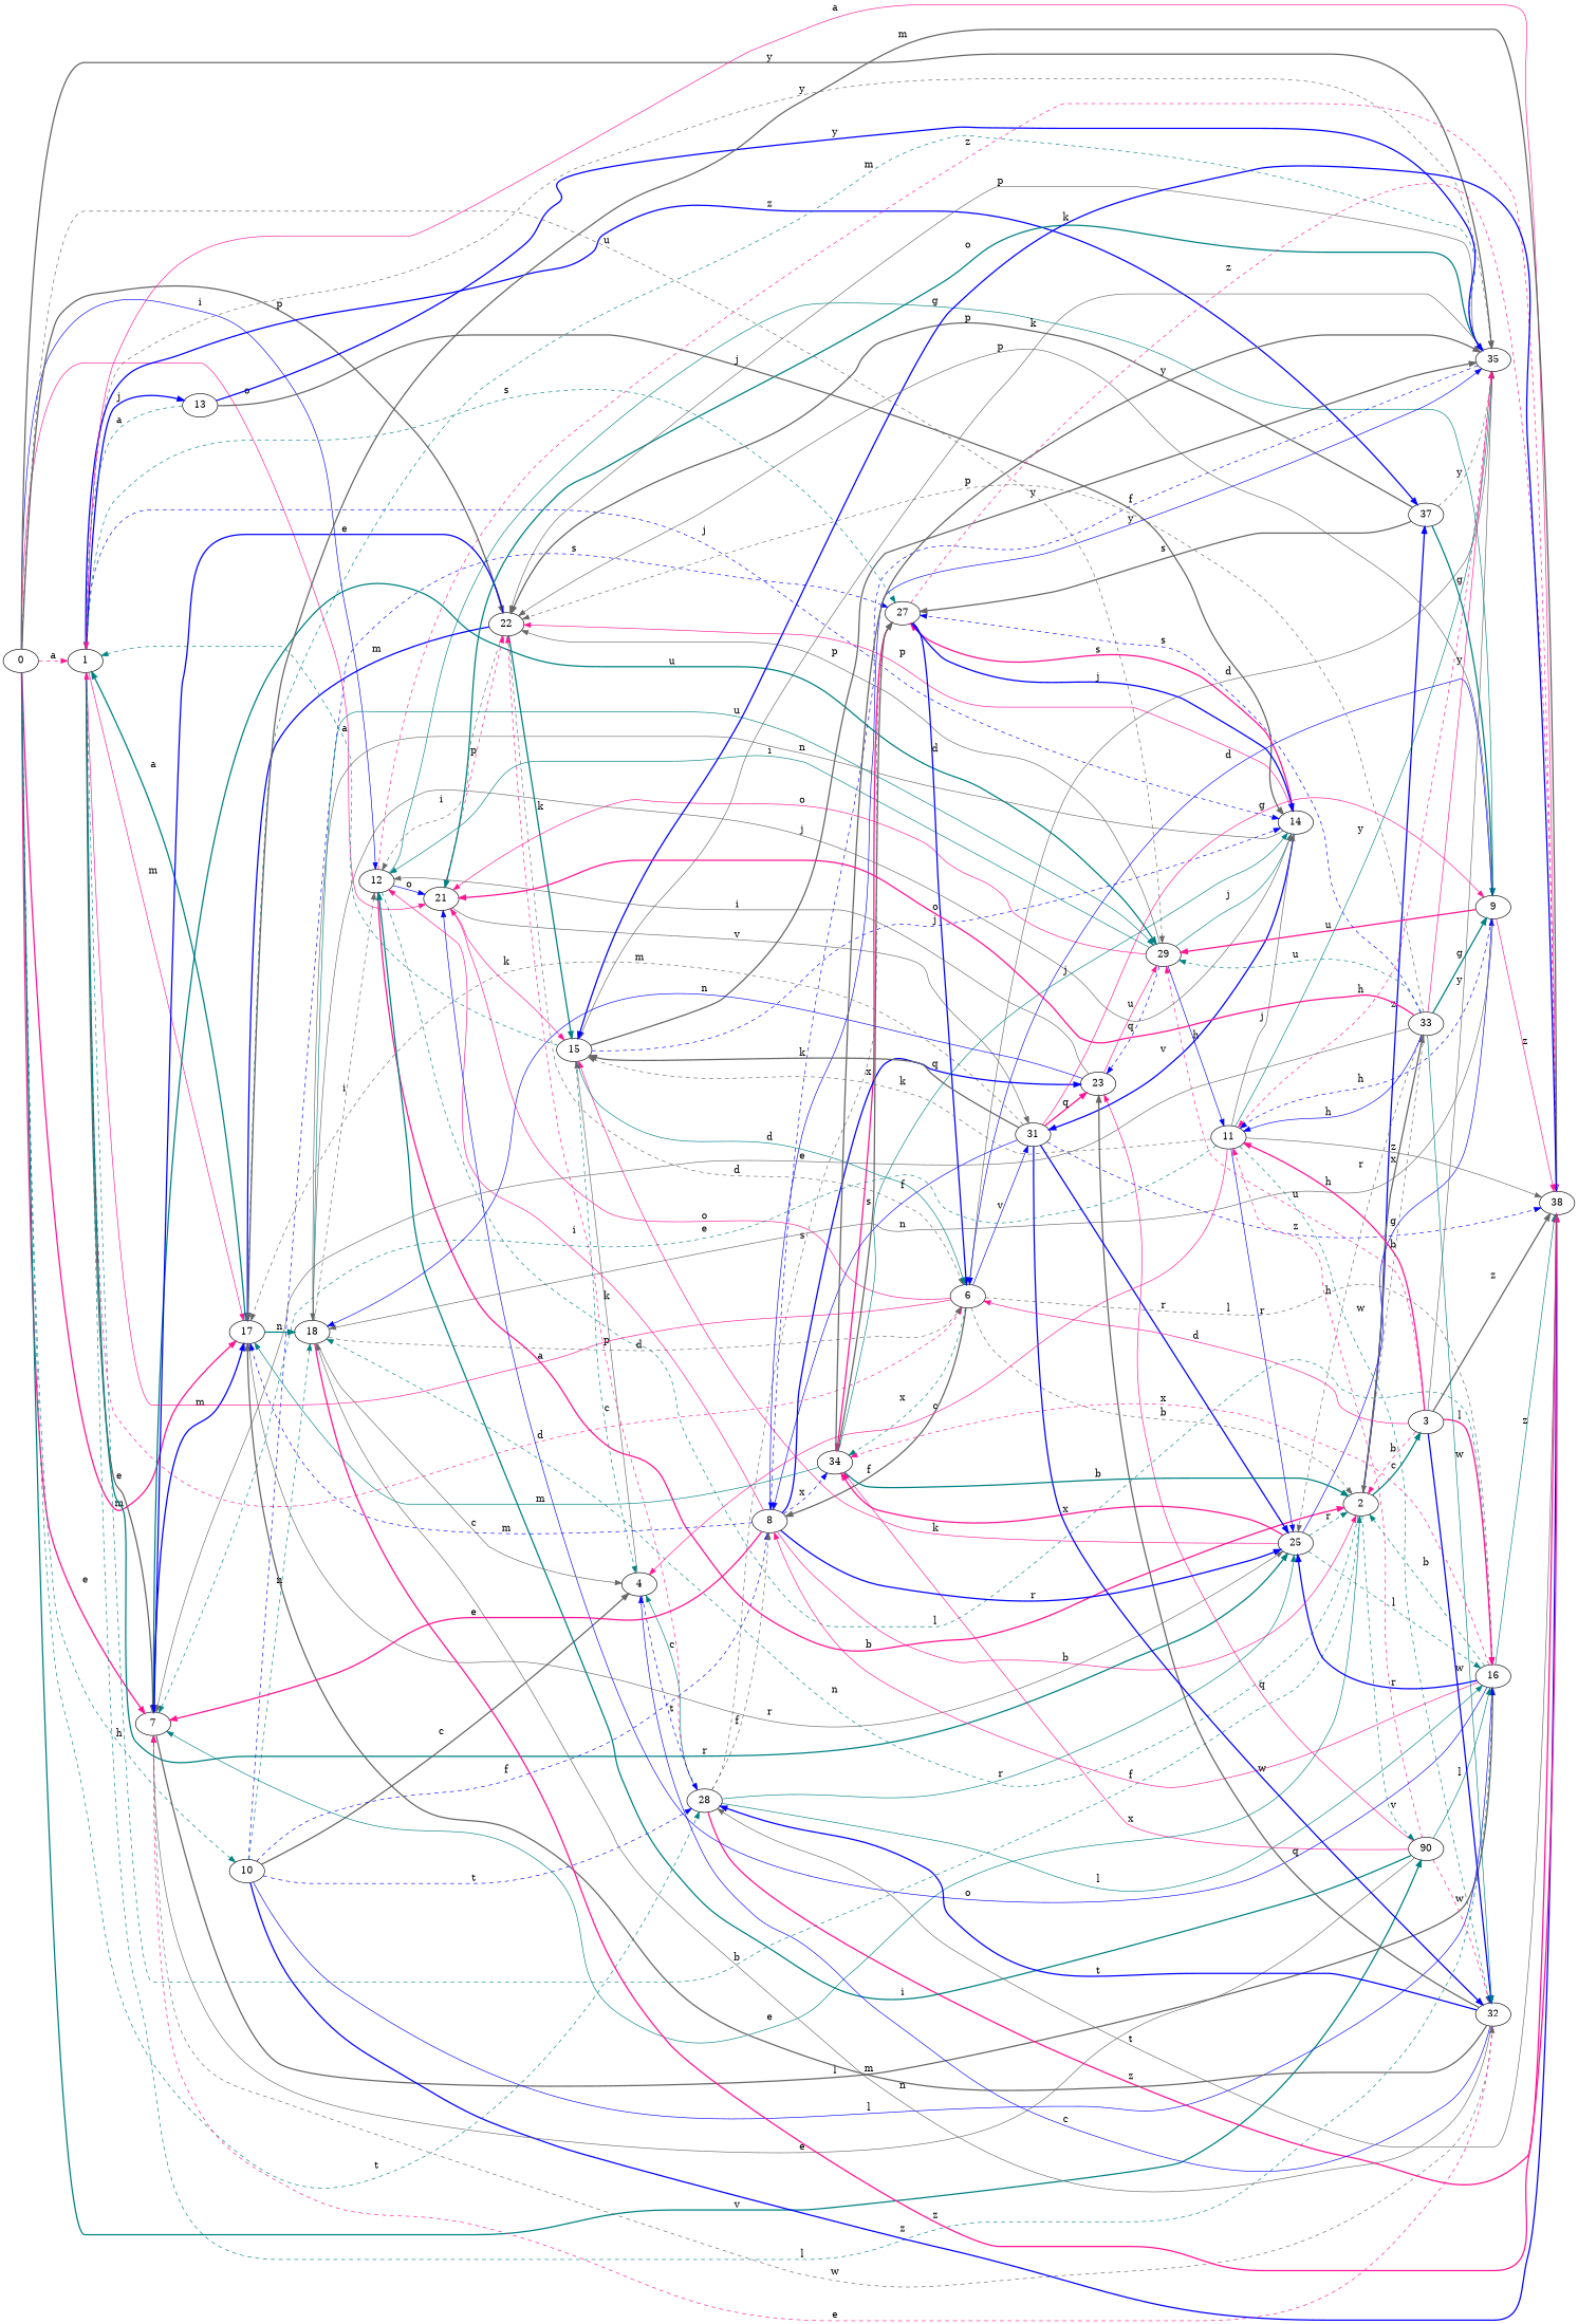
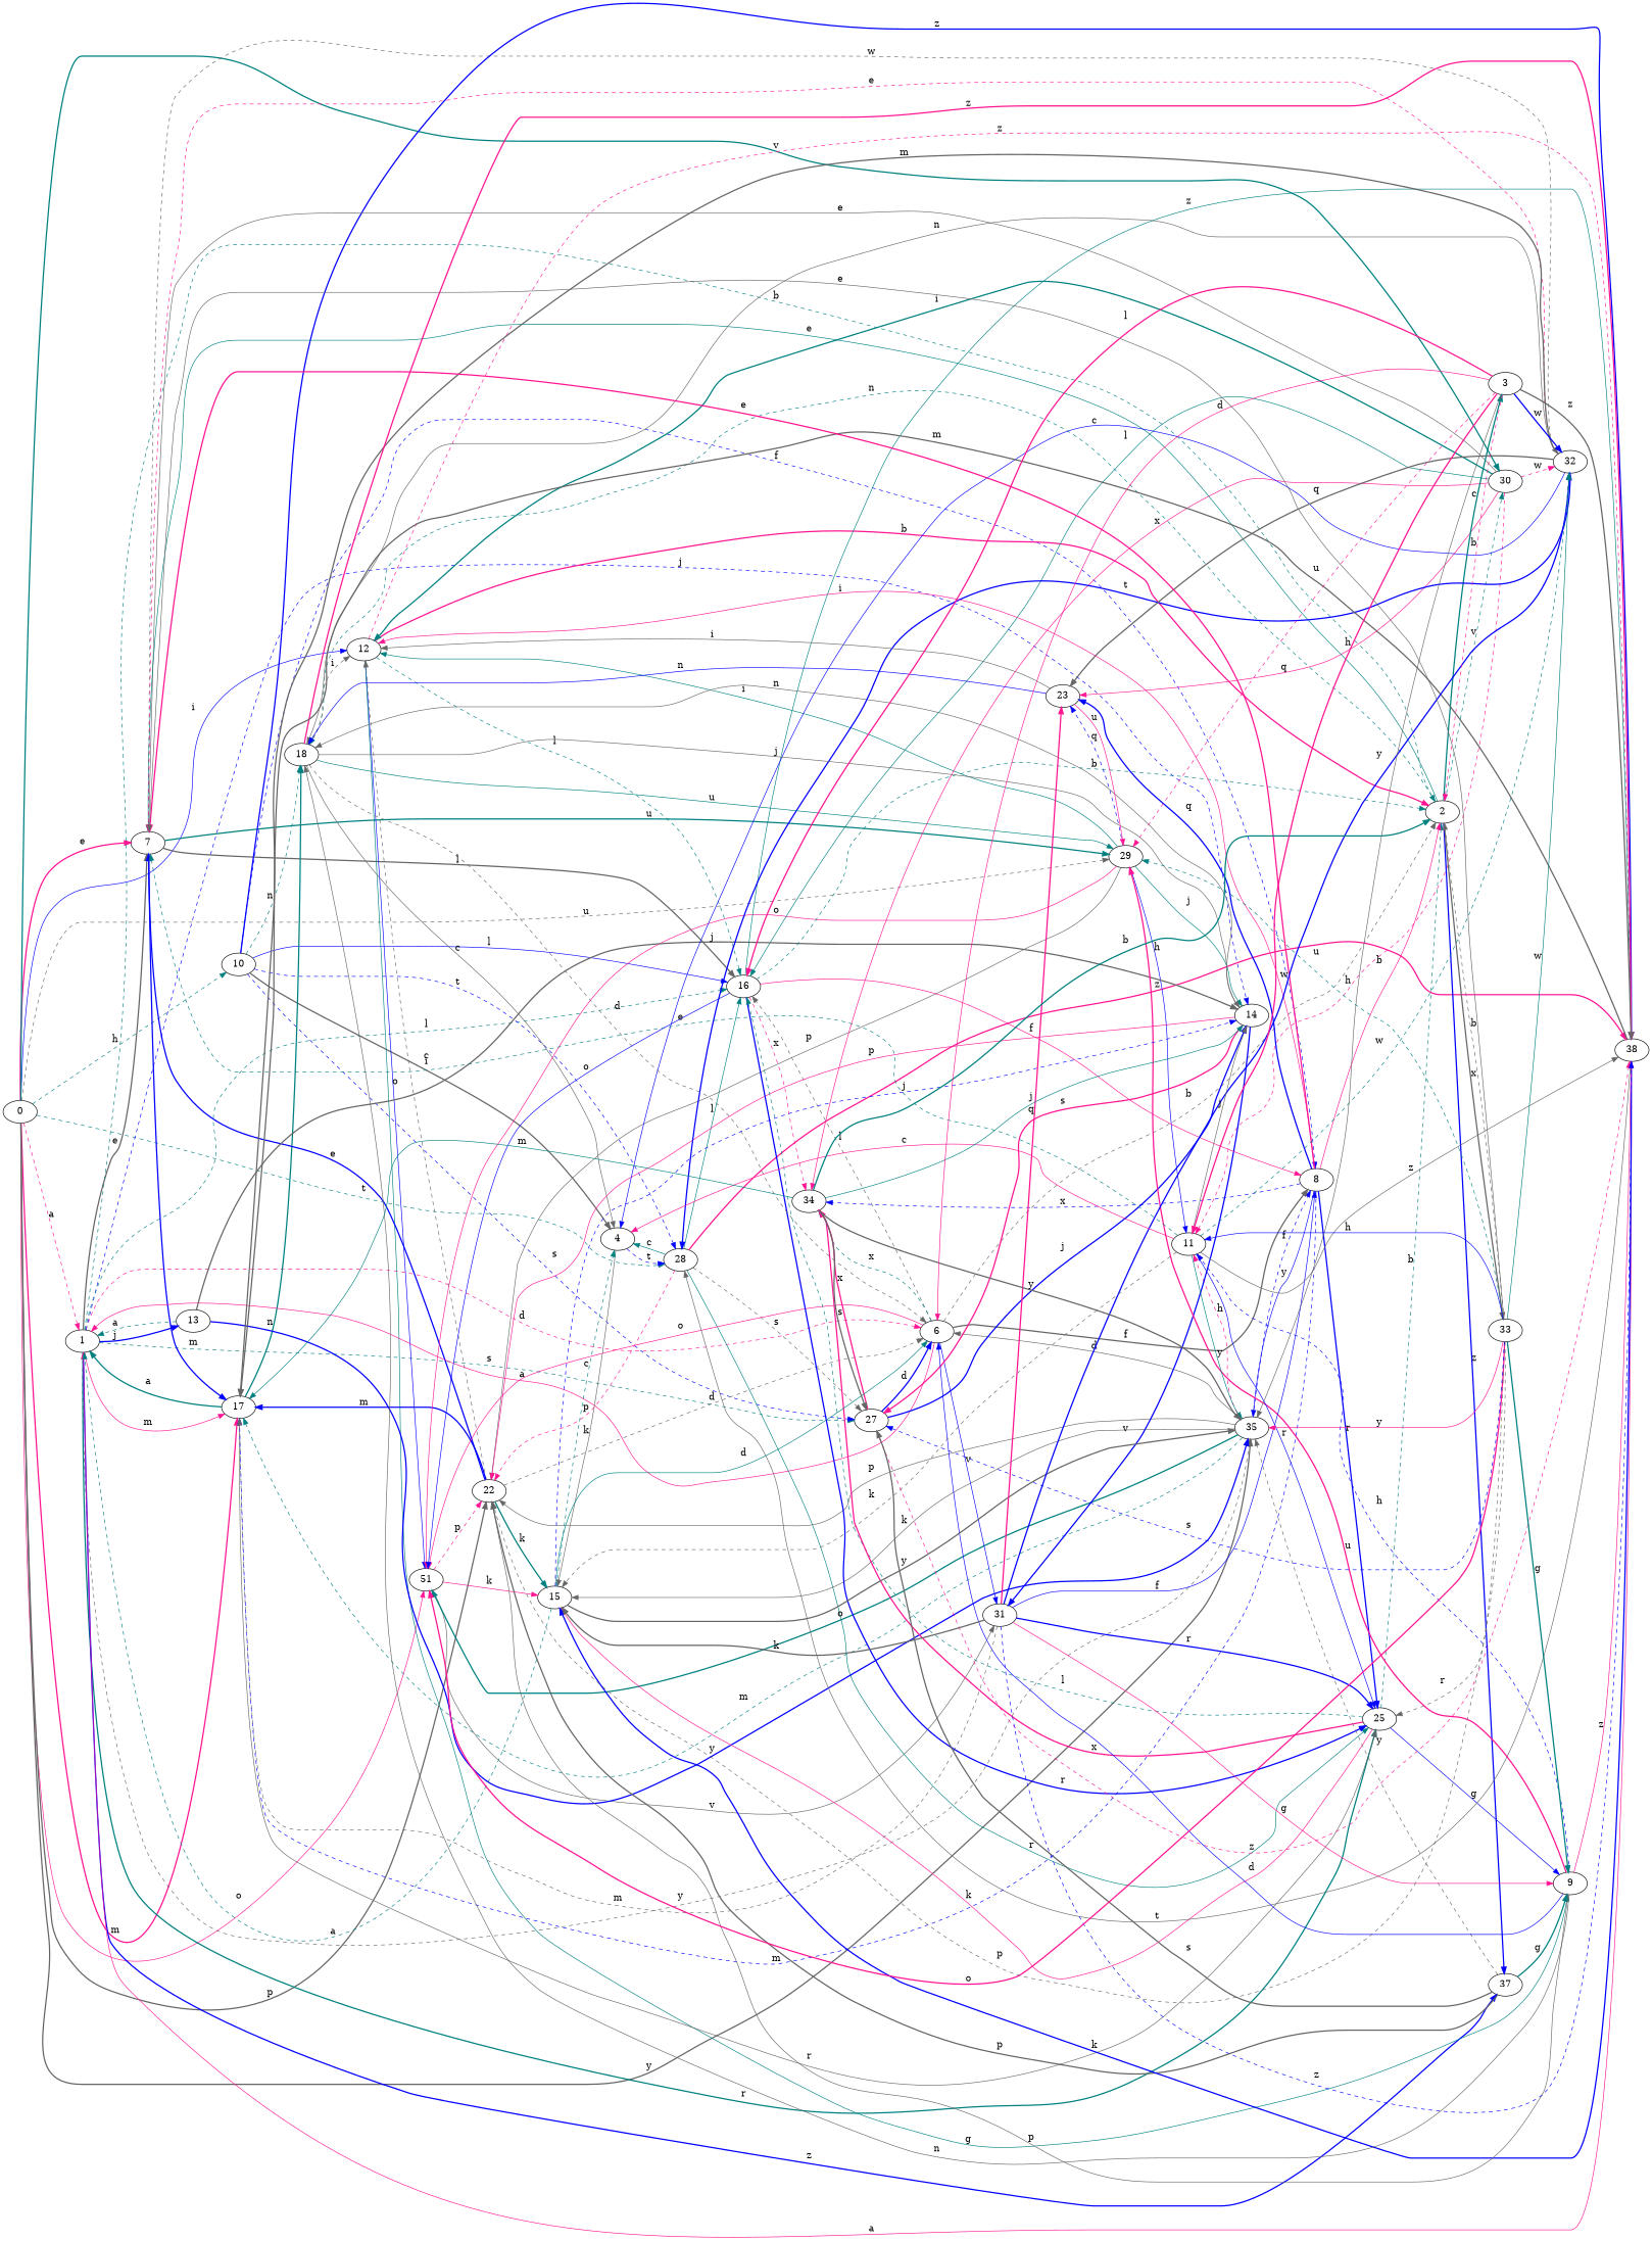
  strict digraph {
    fontname="DejaVu Serif"
    rankdir=LR
    node [fontname="DejaVu Serif"]
    edge [color=gray40 fontname="DejaVu Serif" style=solid]
    0
    1
    7
    10
    12
    17
-   21
+   21 [label=51]
    22
    28
    29
-   30 [label=90]
+   30
    35
    2
    6
    13
    14
    16
    25
    27
    37
    32
    18
    38
    4
    8
    9
    15
    31
    11
    23
    34
    3
    33
    0 -> 1 [color=deeppink label=a style=dashed]
    0 -> 7 [color=deeppink label=e style=bold]
    0 -> 10 [color=teal label=h style=dashed]
    0 -> 12 [color=blue label=i]
    0 -> 17 [color=deeppink label=m style=bold]
    0 -> 21 [color=deeppink label=o]
    0 -> 22 [label=p style=bold]
    0 -> 28 [color=teal label=t style=dashed]
    0 -> 29 [label=u style=dashed]
    0 -> 30 [color=teal label=v style=bold]
    0 -> 35 [label=y style=bold]
    1 -> 7 [label=e style=bold]
    1 -> 17 [color=deeppink label=m]
    1 -> 35 [label=y style=dashed]
    1 -> 2 [color=teal label=b style=dashed]
    1 -> 6 [color=deeppink label=d style=dashed]
    1 -> 13 [color=blue label=j style=bold]
    1 -> 14 [color=blue label=j style=dashed]
    1 -> 16 [color=teal label=l style=dashed]
    1 -> 25 [color=teal label=r style=bold]
    1 -> 27 [color=teal label=s style=dashed]
    1 -> 37 [color=blue label=z style=bold]
    7 -> 17 [color=blue label=m style=bold]
    7 -> 29 [color=teal label=u style=bold]
    7 -> 16 [label=l style=bold]
    7 -> 32 [label=w style=dashed]
    10 -> 28 [color=blue label=t style=dashed]
    10 -> 16 [color=blue label=l]
    10 -> 27 [color=blue label=s style=dashed]
    10 -> 18 [color=teal label=n style=dashed]
    10 -> 38 [color=blue label=z style=bold]
    10 -> 4 [label=c style=bold]
    10 -> 8 [color=blue label=f style=dashed]
    12 -> 21 [color=blue label=o]
    12 -> 2 [color=deeppink label=b style=bold]
    12 -> 16 [color=teal label=l style=dashed]
    12 -> 38 [color=deeppink label=z style=dashed]
    12 -> 9 [color=teal label=g]
    17 -> 1 [color=teal label=a style=bold]
    17 -> 25 [label=r]
    17 -> 18 [color=teal label=n style=bold]
    21 -> 22 [color=deeppink label=p style=dashed]
    21 -> 15 [color=deeppink label=k]
    21 -> 31 [label=v]
    22 -> 7 [color=blue label=e style=bold]
    22 -> 12 [label=i style=dashed]
    22 -> 17 [color=blue label=m style=bold]
    22 -> 6 [label=d style=dashed]
    22 -> 15 [color=teal label=k style=bold]
    28 -> 22 [color=deeppink label=p style=dashed]
    28 -> 16 [color=teal label=l]
    28 -> 25 [color=teal label=r]
    28 -> 27 [label=s style=dashed]
    28 -> 38 [color=deeppink label=z style=bold]
    28 -> 4 [color=teal label=c]
-   28 -> 8 [label=f style=dashed]
    29 -> 12 [color=teal label=i]
    29 -> 21 [color=deeppink label=o]
    29 -> 22 [label=p]
    29 -> 14 [color=teal label=j]
    29 -> 11 [color=blue label=h]
    29 -> 23 [color=blue label=q style=dashed]
    30 -> 7 [label=e]
    30 -> 12 [color=teal label=i style=bold]
    30 -> 16 [color=teal label=l]
    30 -> 32 [color=deeppink label=w style=dashed]
    30 -> 11 [color=deeppink label=h style=dashed]
    30 -> 23 [color=deeppink label=q]
    30 -> 34 [color=deeppink label=x]
    35 -> 17 [color=teal label=m style=dashed]
    35 -> 21 [color=teal label=o style=bold]
    35 -> 22 [label=p]
    35 -> 6 [label=d]
    35 -> 8 [color=blue label=f style=dashed]
    35 -> 15 [label=k]
    35 -> 11 [color=deeppink label=h style=dashed]
    2 -> 7 [color=teal label=e]
    2 -> 30 [color=teal label=v style=dashed]
    2 -> 37 [color=blue label=z style=bold]
    2 -> 18 [color=teal label=n style=dashed]
    2 -> 3 [color=teal label=c style=bold]
    2 -> 33 [label=x style=bold]
    6 -> 1 [color=deeppink label=a]
    6 -> 21 [color=deeppink label=o]
    6 -> 2 [label=b style=dashed]
    6 -> 16 [label=l style=dashed]
    6 -> 8 [label=f style=bold]
    6 -> 31 [color=blue label=v]
    6 -> 34 [color=teal label=x style=dashed]
    13 -> 1 [color=teal label=a style=dashed]
    13 -> 35 [color=blue label=y style=bold]
    13 -> 14 [label=j style=bold]
    14 -> 22 [color=deeppink label=p]
    14 -> 27 [color=deeppink label=s style=bold]
    14 -> 18 [label=n]
    14 -> 31 [color=blue label=v style=bold]
    16 -> 21 [color=blue label=o]
    16 -> 2 [color=teal label=b style=dashed]
    16 -> 25 [color=blue label=r style=bold]
    16 -> 38 [color=teal label=z]
    16 -> 8 [color=deeppink label=f]
    16 -> 34 [color=deeppink label=x style=dashed]
-   25 -> 2 [color=teal label=r style=dashed]
+   25 -> 2 [color=teal label=b style=dashed]
    25 -> 16 [color=teal label=l style=dashed]
    25 -> 9 [color=blue label=g]
    25 -> 15 [color=deeppink label=k]
    25 -> 34 [color=deeppink label=x style=bold]
    27 -> 6 [color=blue label=d style=bold]
    27 -> 14 [color=blue label=j style=bold]
    27 -> 38 [color=deeppink label=z style=dashed]
    27 -> 34 [color=deeppink label=x style=bold]
    37 -> 22 [label=p style=bold]
    37 -> 35 [label=y style=dashed]
    37 -> 27 [label=s style=bold]
    37 -> 9 [color=teal label=g style=bold]
    32 -> 7 [color=deeppink label=e style=dashed]
    32 -> 17 [label=m style=bold]
    32 -> 28 [color=blue label=t style=bold]
    32 -> 18 [label=n]
    32 -> 4 [color=blue label=c]
    32 -> 23 [label=q style=bold]
    18 -> 12 [label=i style=dashed]
    18 -> 29 [color=teal label=u]
    18 -> 6 [label=d style=dashed]
    18 -> 14 [label=j]
    18 -> 38 [color=deeppink label=z style=bold]
    18 -> 4 [label=c]
    38 -> 1 [color=deeppink label=a]
    38 -> 17 [label=m style=bold]
    38 -> 28 [label=t]
    38 -> 15 [color=blue label=k style=bold]
    4 -> 28 [color=blue label=t style=dashed]
    4 -> 15 [label=k]
    8 -> 7 [color=deeppink label=e style=bold]
    8 -> 12 [color=deeppink label=i]
    8 -> 17 [color=blue label=m style=dashed]
    8 -> 35 [color=blue label=y]
    8 -> 2 [color=deeppink label=b]
    8 -> 25 [color=blue label=r style=bold]
    8 -> 23 [color=blue label=q style=bold]
    8 -> 34 [color=blue label=x style=dashed]
    9 -> 22 [label=p]
    9 -> 29 [color=deeppink label=u style=bold]
    9 -> 6 [color=blue label=d]
    9 -> 18 [label=n]
    9 -> 38 [color=deeppink label=z]
    9 -> 11 [color=blue label=h style=dashed]
    15 -> 1 [color=teal label=a style=dashed]
    15 -> 35 [label=y style=bold]
    15 -> 6 [color=teal label=d]
    15 -> 14 [color=blue label=j style=dashed]
    15 -> 4 [color=teal label=c style=dashed]
    31 -> 17 [label=m style=dashed]
    31 -> 25 [color=blue label=r style=bold]
    31 -> 32 [color=blue label=w style=bold]
    31 -> 38 [color=blue label=z style=dashed]
    31 -> 8 [color=blue label=f]
    31 -> 9 [color=deeppink label=g]
    31 -> 15 [label=k style=bold]
    31 -> 23 [color=deeppink label=q style=bold]
    11 -> 7 [color=teal label=e style=dashed]
    11 -> 35 [color=teal label=y]
    11 -> 14 [label=j]
    11 -> 25 [color=blue label=r]
    11 -> 32 [color=teal label=w style=dashed]
    11 -> 38 [label=z]
    11 -> 4 [color=deeppink label=c]
    11 -> 15 [label=k style=dashed]
    23 -> 12 [label=i]
    23 -> 29 [color=deeppink label=u]
    23 -> 18 [color=blue label=n]
    34 -> 17 [color=teal label=m]
    34 -> 35 [label=y style=bold]
    34 -> 2 [color=teal label=b style=bold]
    34 -> 14 [color=teal label=j]
    34 -> 27 [label=s style=bold]
    3 -> 29 [color=deeppink label=u style=dashed]
    3 -> 35 [label=y]
    3 -> 2 [color=deeppink label=b style=dashed]
    3 -> 6 [color=deeppink label=d]
    3 -> 16 [color=deeppink label=l style=bold]
    3 -> 32 [color=blue label=w style=bold]
    3 -> 38 [label=z style=bold]
    3 -> 11 [color=deeppink label=h style=bold]
    33 -> 7 [label=e]
    33 -> 21 [color=deeppink label=o style=bold]
    33 -> 22 [label=p style=dashed]
    33 -> 29 [color=teal label=u style=dashed]
    33 -> 35 [color=deeppink label=y]
    33 -> 2 [label=b style=dashed]
    33 -> 25 [label=r style=dashed]
    33 -> 27 [color=blue label=s style=dashed]
    33 -> 32 [color=teal label=w]
    33 -> 9 [color=teal label=g style=bold]
    33 -> 11 [color=blue label=h]
  }
